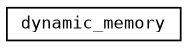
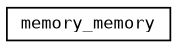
  digraph {
    rankdir=LR
    fontname="DejaVu Sans Mono"
-   n1 [color=black fillcolor=white fontname="DejaVu Sans Mono" fontsize=10 height=0.2 label=dynamic_memory shape=record style=filled width=0.4]
+   n1 [color=black fillcolor=white fontname="DejaVu Sans Mono" fontsize=10 height=0.2 label=memory_memory shape=record style=filled width=0.4]
  }
